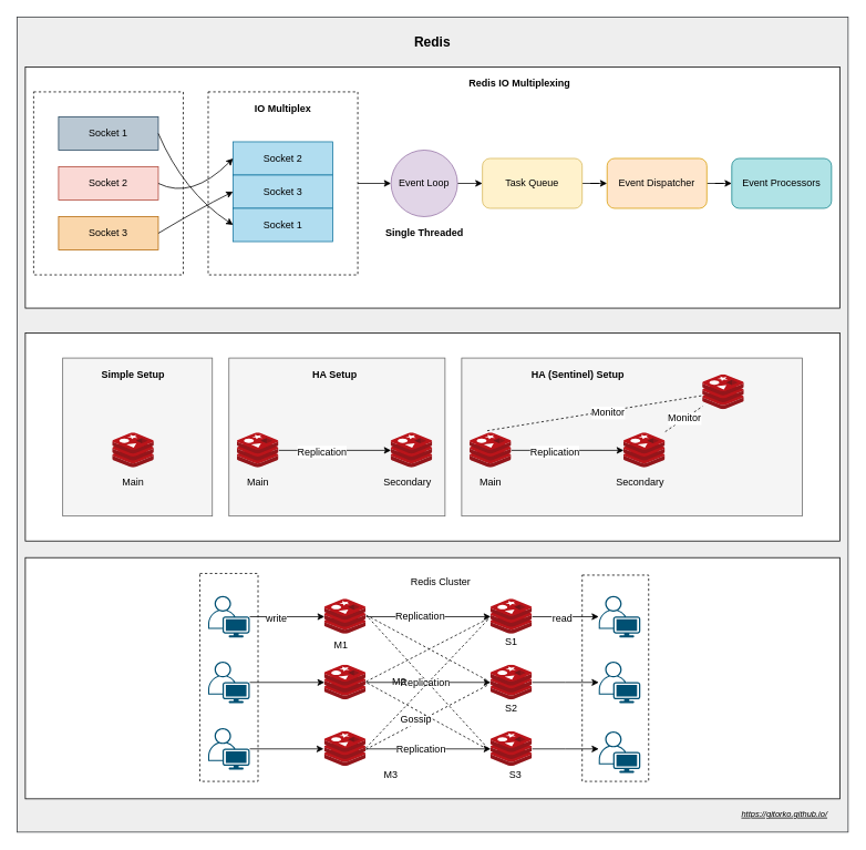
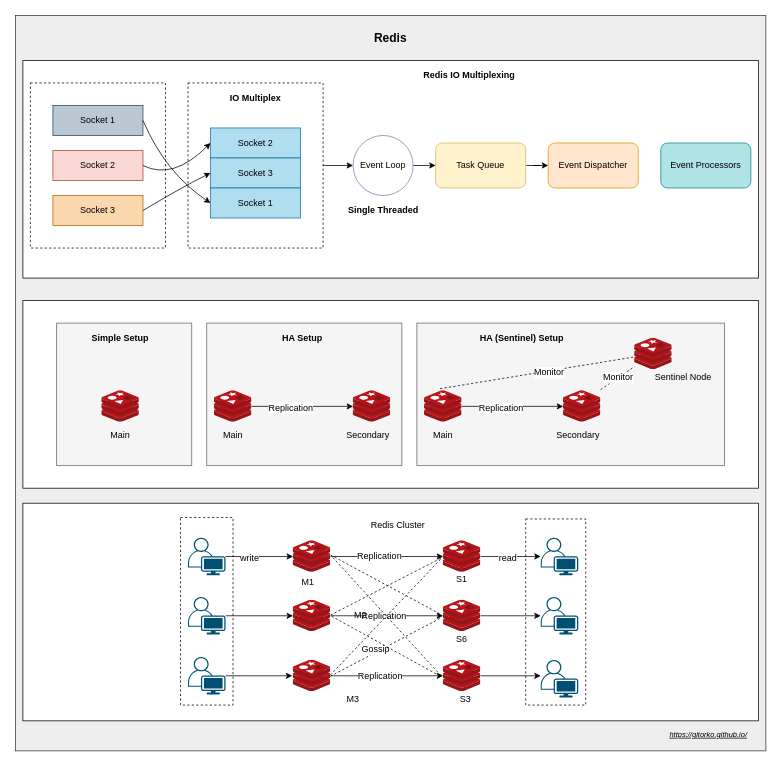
  <mxCell id="0" />
  <mxCell id="1" parent="0" />
  <mxCell id="2" value="" style="rounded=0;whiteSpace=wrap;html=1;fillColor=#eeeeee;strokeColor=#36393d;" vertex="1" parent="1"><mxGeometry x="20" y="20" width="1000" height="980" as="geometry" /></mxCell>
  <mxCell id="3" value="" style="rounded=0;whiteSpace=wrap;html=1;fillColor=#ffffff;" vertex="1" parent="1"><mxGeometry x="30" y="670" width="980" height="290" as="geometry" /></mxCell>
  <mxCell id="4" value="" style="rounded=0;whiteSpace=wrap;html=1;fillColor=none;dashed=1;" vertex="1" parent="1"><mxGeometry x="240" y="689" width="70" height="250" as="geometry" /></mxCell>
  <mxCell id="5" value="" style="rounded=0;whiteSpace=wrap;html=1;fillColor=#ffffff;" vertex="1" parent="1"><mxGeometry x="30" y="400" width="980" height="250" as="geometry" /></mxCell>
  <mxCell id="6" value="" style="rounded=0;whiteSpace=wrap;html=1;fillColor=#f5f5f5;strokeColor=#666666;fontColor=#333333;" vertex="1" parent="1"><mxGeometry x="275" y="430" width="260" height="190" as="geometry" /></mxCell>
  <mxCell id="7" value="" style="rounded=0;whiteSpace=wrap;html=1;fillColor=#f5f5f5;strokeColor=#666666;fontColor=#333333;" vertex="1" parent="1"><mxGeometry x="75" y="430" width="180" height="190" as="geometry" /></mxCell>
  <mxCell id="8" value="" style="rounded=0;whiteSpace=wrap;html=1;fillColor=#ffffff;" vertex="1" parent="1"><mxGeometry x="30" y="80" width="980" height="290" as="geometry" /></mxCell>
  <mxCell id="9" value="" style="rounded=0;whiteSpace=wrap;html=1;fillColor=none;dashed=1;" vertex="1" parent="1"><mxGeometry x="40" y="110" width="180" height="220" as="geometry" /></mxCell>
  <mxCell id="10" value="" style="edgeStyle=orthogonalEdgeStyle;rounded=0;orthogonalLoop=1;jettySize=auto;html=1;" edge="1" parent="1" source="11" target="20"><mxGeometry relative="1" as="geometry" /></mxCell>
  <mxCell id="11" value="" style="rounded=0;whiteSpace=wrap;html=1;fillColor=none;dashed=1;" vertex="1" parent="1"><mxGeometry x="250" y="110" width="180" height="220" as="geometry" /></mxCell>
  <mxCell id="12" value="Socket 1" style="rounded=0;whiteSpace=wrap;html=1;fillColor=#bac8d3;strokeColor=#23445d;" vertex="1" parent="1"><mxGeometry x="70" y="140" width="120" height="40" as="geometry" /></mxCell>
  <mxCell id="13" value="Socket 2" style="rounded=0;whiteSpace=wrap;html=1;fillColor=#fad9d5;strokeColor=#ae4132;" vertex="1" parent="1"><mxGeometry x="70" y="200" width="120" height="40" as="geometry" /></mxCell>
  <mxCell id="14" value="Socket 3" style="rounded=0;whiteSpace=wrap;html=1;fillColor=#fad7ac;strokeColor=#b46504;" vertex="1" parent="1"><mxGeometry x="70" y="260" width="120" height="40" as="geometry" /></mxCell>
  <mxCell id="15" value="Socket 2" style="rounded=0;whiteSpace=wrap;html=1;fillColor=#b1ddf0;strokeColor=#10739e;" vertex="1" parent="1"><mxGeometry x="280" y="170" width="120" height="40" as="geometry" /></mxCell>
  <mxCell id="16" value="Socket 3" style="rounded=0;whiteSpace=wrap;html=1;fillColor=#b1ddf0;strokeColor=#10739e;" vertex="1" parent="1"><mxGeometry x="280" y="210" width="120" height="40" as="geometry" /></mxCell>
  <mxCell id="17" value="Socket 1" style="rounded=0;whiteSpace=wrap;html=1;fillColor=#b1ddf0;strokeColor=#10739e;" vertex="1" parent="1"><mxGeometry x="280" y="250" width="120" height="40" as="geometry" /></mxCell>
  <mxCell id="18" value="IO Multiplex" style="text;html=1;strokeColor=none;fillColor=none;align=center;verticalAlign=middle;whiteSpace=wrap;rounded=0;dashed=1;fontStyle=1" vertex="1" parent="1"><mxGeometry x="300" y="120" width="80" height="20" as="geometry" /></mxCell>
  <mxCell id="19" value="" style="edgeStyle=orthogonalEdgeStyle;rounded=0;orthogonalLoop=1;jettySize=auto;html=1;" edge="1" parent="1" source="20"><mxGeometry relative="1" as="geometry"><mxPoint x="580" y="220" as="targetPoint" /></mxGeometry></mxCell>
- <mxCell id="20" value="Event Loop" style="ellipse;whiteSpace=wrap;html=1;aspect=fixed;fillColor=#e1d5e7;strokeColor=#9673a6;" vertex="1" parent="1"><mxGeometry x="470" y="180" width="80" height="80" as="geometry" /></mxCell>
+ <mxCell id="20" value="Event Loop" style="ellipse;whiteSpace=wrap;html=1;aspect=fixed;fillColor=#ffffff;strokeColor=#9673a6;" vertex="1" parent="1"><mxGeometry x="470" y="180" width="80" height="80" as="geometry" /></mxCell>
  <mxCell id="21" value="" style="edgeStyle=orthogonalEdgeStyle;rounded=0;orthogonalLoop=1;jettySize=auto;html=1;" edge="1" parent="1" source="22" target="24"><mxGeometry relative="1" as="geometry" /></mxCell>
  <mxCell id="22" value="Task Queue" style="rounded=1;whiteSpace=wrap;html=1;fillColor=#fff2cc;strokeColor=#d6b656;" vertex="1" parent="1"><mxGeometry x="580" y="190" width="120" height="60" as="geometry" /></mxCell>
- <mxCell id="23" value="" style="edgeStyle=orthogonalEdgeStyle;rounded=0;orthogonalLoop=1;jettySize=auto;html=1;" edge="1" parent="1" source="24" target="25"><mxGeometry relative="1" as="geometry" /></mxCell>
  <mxCell id="24" value="Event Dispatcher" style="rounded=1;whiteSpace=wrap;html=1;fillColor=#ffe6cc;strokeColor=#d79b00;" vertex="1" parent="1"><mxGeometry x="730" y="190" width="120" height="60" as="geometry" /></mxCell>
  <mxCell id="25" value="Event Processors" style="rounded=1;whiteSpace=wrap;html=1;fillColor=#b0e3e6;strokeColor=#0e8088;" vertex="1" parent="1"><mxGeometry x="880" y="190" width="120" height="60" as="geometry" /></mxCell>
  <mxCell id="26" value="" style="curved=1;endArrow=classic;html=1;exitX=1;exitY=0.5;exitDx=0;exitDy=0;entryX=0;entryY=0.5;entryDx=0;entryDy=0;" edge="1" parent="1" source="12" target="17"><mxGeometry width="50" height="50" relative="1" as="geometry"><mxPoint x="270" y="390" as="sourcePoint" /><mxPoint x="90" y="350" as="targetPoint" /><Array as="points"><mxPoint x="220" y="230" /></Array></mxGeometry></mxCell>
  <mxCell id="27" value="" style="curved=1;endArrow=classic;html=1;exitX=1;exitY=0.5;exitDx=0;exitDy=0;entryX=0;entryY=0.5;entryDx=0;entryDy=0;" edge="1" parent="1" source="13" target="15"><mxGeometry width="50" height="50" relative="1" as="geometry"><mxPoint x="210" y="180" as="sourcePoint" /><mxPoint x="290" y="300" as="targetPoint" /><Array as="points"><mxPoint x="230" y="240" /></Array></mxGeometry></mxCell>
  <mxCell id="28" value="" style="curved=1;endArrow=classic;html=1;exitX=1;exitY=0.5;exitDx=0;exitDy=0;entryX=0;entryY=0.5;entryDx=0;entryDy=0;" edge="1" parent="1" source="14" target="16"><mxGeometry width="50" height="50" relative="1" as="geometry"><mxPoint x="220" y="190" as="sourcePoint" /><mxPoint x="300" y="310" as="targetPoint" /><Array as="points"><mxPoint x="240" y="250" /></Array></mxGeometry></mxCell>
  <mxCell id="29" value="Single Threaded" style="text;html=1;align=center;verticalAlign=middle;resizable=0;points=[];autosize=1;fontStyle=1" vertex="1" parent="1"><mxGeometry x="455" y="270" width="110" height="20" as="geometry" /></mxCell>
  <mxCell id="30" value="Redis IO Multiplexing" style="text;html=1;strokeColor=none;fillColor=none;align=center;verticalAlign=middle;whiteSpace=wrap;rounded=0;fontStyle=1" vertex="1" parent="1"><mxGeometry x="510" y="90" width="230" height="20" as="geometry" /></mxCell>
  <mxCell id="31" value="" style="aspect=fixed;html=1;points=[];align=center;image;fontSize=12;image=img/lib/mscae/Cache_Redis_Product.svg;fillColor=#ffffff;" vertex="1" parent="1"><mxGeometry x="135" y="520" width="50" height="42" as="geometry" /></mxCell>
  <mxCell id="32" value="" style="edgeStyle=orthogonalEdgeStyle;rounded=0;orthogonalLoop=1;jettySize=auto;html=1;" edge="1" parent="1" source="34" target="35"><mxGeometry relative="1" as="geometry" /></mxCell>
  <mxCell id="33" value="Replication" style="text;html=1;align=center;verticalAlign=middle;resizable=0;points=[];labelBackgroundColor=#ffffff;" vertex="1" connectable="0" parent="32"><mxGeometry x="-0.246" y="-1" relative="1" as="geometry"><mxPoint as="offset" /></mxGeometry></mxCell>
  <mxCell id="34" value="" style="aspect=fixed;html=1;points=[];align=center;image;fontSize=12;image=img/lib/mscae/Cache_Redis_Product.svg;fillColor=#ffffff;" vertex="1" parent="1"><mxGeometry x="285" y="520" width="50" height="42" as="geometry" /></mxCell>
  <mxCell id="35" value="" style="aspect=fixed;html=1;points=[];align=center;image;fontSize=12;image=img/lib/mscae/Cache_Redis_Product.svg;fillColor=#ffffff;" vertex="1" parent="1"><mxGeometry x="470" y="520" width="50" height="42" as="geometry" /></mxCell>
  <mxCell id="36" value="Simple Setup" style="text;html=1;strokeColor=none;fillColor=none;align=center;verticalAlign=middle;whiteSpace=wrap;rounded=0;fontStyle=1" vertex="1" parent="1"><mxGeometry x="120" y="440" width="80" height="20" as="geometry" /></mxCell>
  <mxCell id="37" value="Main" style="text;html=1;strokeColor=none;fillColor=none;align=center;verticalAlign=middle;whiteSpace=wrap;rounded=0;" vertex="1" parent="1"><mxGeometry x="140" y="570" width="40" height="20" as="geometry" /></mxCell>
  <mxCell id="38" value="HA Setup" style="text;html=1;strokeColor=none;fillColor=none;align=center;verticalAlign=middle;whiteSpace=wrap;rounded=0;fontStyle=1" vertex="1" parent="1"><mxGeometry x="365" y="440" width="75" height="20" as="geometry" /></mxCell>
  <mxCell id="39" value="Main" style="text;html=1;strokeColor=none;fillColor=none;align=center;verticalAlign=middle;whiteSpace=wrap;rounded=0;" vertex="1" parent="1"><mxGeometry x="290" y="570" width="40" height="20" as="geometry" /></mxCell>
  <mxCell id="40" value="Secondary" style="text;html=1;strokeColor=none;fillColor=none;align=center;verticalAlign=middle;whiteSpace=wrap;rounded=0;" vertex="1" parent="1"><mxGeometry x="470" y="570" width="40" height="20" as="geometry" /></mxCell>
  <mxCell id="41" value="" style="rounded=0;whiteSpace=wrap;html=1;fillColor=#f5f5f5;strokeColor=#666666;fontColor=#333333;" vertex="1" parent="1"><mxGeometry x="555" y="430" width="410" height="190" as="geometry" /></mxCell>
  <mxCell id="42" value="" style="edgeStyle=orthogonalEdgeStyle;rounded=0;orthogonalLoop=1;jettySize=auto;html=1;" edge="1" parent="1" source="44" target="45"><mxGeometry relative="1" as="geometry" /></mxCell>
  <mxCell id="43" value="Replication" style="text;html=1;align=center;verticalAlign=middle;resizable=0;points=[];labelBackgroundColor=#ffffff;" vertex="1" connectable="0" parent="42"><mxGeometry x="-0.246" y="-1" relative="1" as="geometry"><mxPoint as="offset" /></mxGeometry></mxCell>
  <mxCell id="44" value="" style="aspect=fixed;html=1;points=[];align=center;image;fontSize=12;image=img/lib/mscae/Cache_Redis_Product.svg;fillColor=#ffffff;" vertex="1" parent="1"><mxGeometry x="565" y="520" width="50" height="42" as="geometry" /></mxCell>
  <mxCell id="45" value="" style="aspect=fixed;html=1;points=[];align=center;image;fontSize=12;image=img/lib/mscae/Cache_Redis_Product.svg;fillColor=#ffffff;" vertex="1" parent="1"><mxGeometry x="750" y="520" width="50" height="42" as="geometry" /></mxCell>
  <mxCell id="46" value="HA (Sentinel) Setup" style="text;html=1;strokeColor=none;fillColor=none;align=center;verticalAlign=middle;whiteSpace=wrap;rounded=0;fontStyle=1" vertex="1" parent="1"><mxGeometry x="635" y="440" width="120" height="20" as="geometry" /></mxCell>
  <mxCell id="47" value="Main" style="text;html=1;strokeColor=none;fillColor=none;align=center;verticalAlign=middle;whiteSpace=wrap;rounded=0;" vertex="1" parent="1"><mxGeometry x="570" y="570" width="40" height="20" as="geometry" /></mxCell>
  <mxCell id="48" value="Secondary" style="text;html=1;strokeColor=none;fillColor=none;align=center;verticalAlign=middle;whiteSpace=wrap;rounded=0;" vertex="1" parent="1"><mxGeometry x="750" y="570" width="40" height="20" as="geometry" /></mxCell>
  <mxCell id="49" value="" style="aspect=fixed;html=1;points=[];align=center;image;fontSize=12;image=img/lib/mscae/Cache_Redis_Product.svg;fillColor=#ffffff;" vertex="1" parent="1"><mxGeometry x="845" y="450" width="50" height="42" as="geometry" /></mxCell>
  <mxCell id="50" value="" style="endArrow=none;dashed=1;html=1;exitX=0.998;exitY=-0.034;exitDx=0;exitDy=0;exitPerimeter=0;" edge="1" parent="1" source="45" target="49"><mxGeometry width="50" height="50" relative="1" as="geometry"><mxPoint x="45" y="690" as="sourcePoint" /><mxPoint x="95" y="640" as="targetPoint" /></mxGeometry></mxCell>
  <mxCell id="51" value="Monitor" style="text;html=1;align=center;verticalAlign=middle;resizable=0;points=[];labelBackgroundColor=#ffffff;" vertex="1" connectable="0" parent="50"><mxGeometry x="0.017" y="1" relative="1" as="geometry"><mxPoint as="offset" /></mxGeometry></mxCell>
  <mxCell id="52" value="" style="endArrow=none;dashed=1;html=1;exitX=0.415;exitY=-0.062;exitDx=0;exitDy=0;exitPerimeter=0;" edge="1" parent="1" source="44" target="49"><mxGeometry width="50" height="50" relative="1" as="geometry"><mxPoint x="809.9" y="528.572" as="sourcePoint" /><mxPoint x="855" y="497.966" as="targetPoint" /></mxGeometry></mxCell>
  <mxCell id="53" value="Monitor" style="text;html=1;align=center;verticalAlign=middle;resizable=0;points=[];labelBackgroundColor=#ffffff;" vertex="1" connectable="0" parent="52"><mxGeometry x="0.113" y="-2" relative="1" as="geometry"><mxPoint as="offset" /></mxGeometry></mxCell>
+ <mxCell id="54" value="Sentinel Node" style="text;html=1;strokeColor=none;fillColor=none;align=center;verticalAlign=middle;whiteSpace=wrap;rounded=0;" vertex="1" parent="1"><mxGeometry x="865" y="492" width="90" height="20" as="geometry" /></mxCell>
  <mxCell id="55" value="" style="edgeStyle=orthogonalEdgeStyle;rounded=0;orthogonalLoop=1;jettySize=auto;html=1;" edge="1" parent="1" source="57" target="60"><mxGeometry relative="1" as="geometry" /></mxCell>
  <mxCell id="56" value="Replication" style="text;html=1;align=center;verticalAlign=middle;resizable=0;points=[];labelBackgroundColor=#ffffff;" vertex="1" connectable="0" parent="55"><mxGeometry x="-0.143" y="1" relative="1" as="geometry"><mxPoint as="offset" /></mxGeometry></mxCell>
  <mxCell id="57" value="" style="aspect=fixed;html=1;points=[];align=center;image;fontSize=12;image=img/lib/mscae/Cache_Redis_Product.svg;fillColor=#ffffff;" vertex="1" parent="1"><mxGeometry x="390" y="720" width="50" height="42" as="geometry" /></mxCell>
  <mxCell id="58" value="" style="edgeStyle=orthogonalEdgeStyle;rounded=0;orthogonalLoop=1;jettySize=auto;html=1;" edge="1" parent="1" source="60"><mxGeometry relative="1" as="geometry"><mxPoint x="720" y="741" as="targetPoint" /></mxGeometry></mxCell>
  <mxCell id="59" value="read" style="text;html=1;align=center;verticalAlign=middle;resizable=0;points=[];labelBackgroundColor=#ffffff;" vertex="1" connectable="0" parent="58"><mxGeometry x="-0.125" y="-2" relative="1" as="geometry"><mxPoint as="offset" /></mxGeometry></mxCell>
  <mxCell id="60" value="" style="aspect=fixed;html=1;points=[];align=center;image;fontSize=12;image=img/lib/mscae/Cache_Redis_Product.svg;fillColor=#ffffff;" vertex="1" parent="1"><mxGeometry x="590" y="720" width="50" height="42" as="geometry" /></mxCell>
  <mxCell id="61" style="edgeStyle=orthogonalEdgeStyle;rounded=0;orthogonalLoop=1;jettySize=auto;html=1;" edge="1" parent="1" source="63" target="57"><mxGeometry relative="1" as="geometry" /></mxCell>
  <mxCell id="62" value="write" style="text;html=1;align=center;verticalAlign=middle;resizable=0;points=[];labelBackgroundColor=#ffffff;" vertex="1" connectable="0" parent="61"><mxGeometry x="-0.311" y="-1" relative="1" as="geometry"><mxPoint as="offset" /></mxGeometry></mxCell>
  <mxCell id="63" value="" style="points=[[0.35,0,0],[0.98,0.51,0],[1,0.71,0],[0.67,1,0],[0,0.795,0],[0,0.65,0]];verticalLabelPosition=bottom;html=1;verticalAlign=top;aspect=fixed;align=center;pointerEvents=1;shape=mxgraph.cisco19.user;fillColor=#005073;strokeColor=none;" vertex="1" parent="1"><mxGeometry x="250" y="716" width="50" height="50" as="geometry" /></mxCell>
  <mxCell id="64" value="" style="edgeStyle=orthogonalEdgeStyle;rounded=0;orthogonalLoop=1;jettySize=auto;html=1;" edge="1" parent="1" source="66" target="68"><mxGeometry relative="1" as="geometry" /></mxCell>
  <mxCell id="65" value="Replication" style="text;html=1;align=center;verticalAlign=middle;resizable=0;points=[];labelBackgroundColor=#ffffff;" vertex="1" connectable="0" parent="64"><mxGeometry x="-0.064" relative="1" as="geometry"><mxPoint as="offset" /></mxGeometry></mxCell>
  <mxCell id="66" value="" style="aspect=fixed;html=1;points=[];align=center;image;fontSize=12;image=img/lib/mscae/Cache_Redis_Product.svg;fillColor=#ffffff;" vertex="1" parent="1"><mxGeometry x="390" y="799" width="50" height="42" as="geometry" /></mxCell>
  <mxCell id="67" value="" style="edgeStyle=orthogonalEdgeStyle;rounded=0;orthogonalLoop=1;jettySize=auto;html=1;" edge="1" parent="1" source="68"><mxGeometry relative="1" as="geometry"><mxPoint x="720" y="820" as="targetPoint" /></mxGeometry></mxCell>
  <mxCell id="68" value="" style="aspect=fixed;html=1;points=[];align=center;image;fontSize=12;image=img/lib/mscae/Cache_Redis_Product.svg;fillColor=#ffffff;" vertex="1" parent="1"><mxGeometry x="590" y="799" width="50" height="42" as="geometry" /></mxCell>
  <mxCell id="69" value="" style="edgeStyle=orthogonalEdgeStyle;rounded=0;orthogonalLoop=1;jettySize=auto;html=1;" edge="1" parent="1" source="71" target="73"><mxGeometry relative="1" as="geometry" /></mxCell>
  <mxCell id="70" value="Replication" style="text;html=1;align=center;verticalAlign=middle;resizable=0;points=[];labelBackgroundColor=#ffffff;" vertex="1" connectable="0" parent="69"><mxGeometry x="-0.127" relative="1" as="geometry"><mxPoint as="offset" /></mxGeometry></mxCell>
  <mxCell id="71" value="" style="aspect=fixed;html=1;points=[];align=center;image;fontSize=12;image=img/lib/mscae/Cache_Redis_Product.svg;fillColor=#ffffff;" vertex="1" parent="1"><mxGeometry x="390" y="879" width="50" height="42" as="geometry" /></mxCell>
  <mxCell id="72" value="" style="edgeStyle=orthogonalEdgeStyle;rounded=0;orthogonalLoop=1;jettySize=auto;html=1;" edge="1" parent="1" source="73"><mxGeometry relative="1" as="geometry"><mxPoint x="720" y="900" as="targetPoint" /></mxGeometry></mxCell>
  <mxCell id="73" value="" style="aspect=fixed;html=1;points=[];align=center;image;fontSize=12;image=img/lib/mscae/Cache_Redis_Product.svg;fillColor=#ffffff;" vertex="1" parent="1"><mxGeometry x="590" y="879" width="50" height="42" as="geometry" /></mxCell>
  <mxCell id="74" style="edgeStyle=orthogonalEdgeStyle;rounded=0;orthogonalLoop=1;jettySize=auto;html=1;" edge="1" parent="1" source="75" target="66"><mxGeometry relative="1" as="geometry" /></mxCell>
  <mxCell id="75" value="" style="points=[[0.35,0,0],[0.98,0.51,0],[1,0.71,0],[0.67,1,0],[0,0.795,0],[0,0.65,0]];verticalLabelPosition=bottom;html=1;verticalAlign=top;aspect=fixed;align=center;pointerEvents=1;shape=mxgraph.cisco19.user;fillColor=#005073;strokeColor=none;" vertex="1" parent="1"><mxGeometry x="250" y="795" width="50" height="50" as="geometry" /></mxCell>
  <mxCell id="76" style="edgeStyle=orthogonalEdgeStyle;rounded=0;orthogonalLoop=1;jettySize=auto;html=1;entryX=-0.02;entryY=0.499;entryDx=0;entryDy=0;entryPerimeter=0;" edge="1" parent="1" source="77" target="71"><mxGeometry relative="1" as="geometry" /></mxCell>
  <mxCell id="77" value="" style="points=[[0.35,0,0],[0.98,0.51,0],[1,0.71,0],[0.67,1,0],[0,0.795,0],[0,0.65,0]];verticalLabelPosition=bottom;html=1;verticalAlign=top;aspect=fixed;align=center;pointerEvents=1;shape=mxgraph.cisco19.user;fillColor=#005073;strokeColor=none;" vertex="1" parent="1"><mxGeometry x="250" y="875" width="50" height="50" as="geometry" /></mxCell>
  <mxCell id="78" value="M1" style="text;html=1;strokeColor=none;fillColor=none;align=center;verticalAlign=middle;whiteSpace=wrap;rounded=0;" vertex="1" parent="1"><mxGeometry x="390" y="766" width="40" height="20" as="geometry" /></mxCell>
  <mxCell id="79" value="M2" style="text;html=1;strokeColor=none;fillColor=none;align=center;verticalAlign=middle;whiteSpace=wrap;rounded=0;" vertex="1" parent="1"><mxGeometry x="460" y="810" width="40" height="20" as="geometry" /></mxCell>
  <mxCell id="80" value="M3" style="text;html=1;strokeColor=none;fillColor=none;align=center;verticalAlign=middle;whiteSpace=wrap;rounded=0;" vertex="1" parent="1"><mxGeometry x="450" y="921" width="40" height="20" as="geometry" /></mxCell>
  <mxCell id="81" value="S3" style="text;html=1;strokeColor=none;fillColor=none;align=center;verticalAlign=middle;whiteSpace=wrap;rounded=0;" vertex="1" parent="1"><mxGeometry x="600" y="921" width="40" height="20" as="geometry" /></mxCell>
- <mxCell id="82" value="S2" style="text;html=1;strokeColor=none;fillColor=none;align=center;verticalAlign=middle;whiteSpace=wrap;rounded=0;" vertex="1" parent="1"><mxGeometry x="595" y="841" width="40" height="20" as="geometry" /></mxCell>
+ <mxCell id="82" value="S6" style="text;html=1;strokeColor=none;fillColor=none;align=center;verticalAlign=middle;whiteSpace=wrap;rounded=0;" vertex="1" parent="1"><mxGeometry x="595" y="841" width="40" height="20" as="geometry" /></mxCell>
  <mxCell id="83" value="S1" style="text;html=1;strokeColor=none;fillColor=none;align=center;verticalAlign=middle;whiteSpace=wrap;rounded=0;" vertex="1" parent="1"><mxGeometry x="595" y="762" width="40" height="20" as="geometry" /></mxCell>
  <mxCell id="84" value="" style="endArrow=none;dashed=1;html=1;exitX=0.993;exitY=0.516;exitDx=0;exitDy=0;exitPerimeter=0;entryX=-0.04;entryY=0.556;entryDx=0;entryDy=0;entryPerimeter=0;" edge="1" parent="1" source="71" target="68"><mxGeometry width="50" height="50" relative="1" as="geometry"><mxPoint x="470" y="899" as="sourcePoint" /><mxPoint x="520" y="849" as="targetPoint" /></mxGeometry></mxCell>
  <mxCell id="85" value="Gossip" style="text;html=1;align=center;verticalAlign=middle;resizable=0;points=[];labelBackgroundColor=#ffffff;" vertex="1" connectable="0" parent="84"><mxGeometry x="-0.467" y="-3" relative="1" as="geometry"><mxPoint x="19.15" y="-17.32" as="offset" /></mxGeometry></mxCell>
  <mxCell id="86" value="" style="endArrow=none;dashed=1;html=1;exitX=0.993;exitY=0.476;exitDx=0;exitDy=0;exitPerimeter=0;entryX=-0.04;entryY=0.552;entryDx=0;entryDy=0;entryPerimeter=0;" edge="1" parent="1" source="71" target="60"><mxGeometry width="50" height="50" relative="1" as="geometry"><mxPoint x="449.65" y="910.672" as="sourcePoint" /><mxPoint x="598" y="832.352" as="targetPoint" /></mxGeometry></mxCell>
  <mxCell id="87" value="" style="endArrow=none;dashed=1;html=1;exitX=1.027;exitY=0.516;exitDx=0;exitDy=0;exitPerimeter=0;entryX=-0.04;entryY=0.536;entryDx=0;entryDy=0;entryPerimeter=0;" edge="1" parent="1" source="66" target="73"><mxGeometry width="50" height="50" relative="1" as="geometry"><mxPoint x="545" y="969" as="sourcePoint" /><mxPoint x="595" y="919" as="targetPoint" /></mxGeometry></mxCell>
  <mxCell id="88" value="" style="endArrow=none;dashed=1;html=1;entryX=-0.023;entryY=0.532;entryDx=0;entryDy=0;entryPerimeter=0;" edge="1" parent="1" target="60"><mxGeometry width="50" height="50" relative="1" as="geometry"><mxPoint x="440" y="819" as="sourcePoint" /><mxPoint x="598" y="911.512" as="targetPoint" /></mxGeometry></mxCell>
  <mxCell id="89" value="" style="endArrow=none;dashed=1;html=1;exitX=1.06;exitY=0.532;exitDx=0;exitDy=0;exitPerimeter=0;entryX=-0.073;entryY=0.476;entryDx=0;entryDy=0;entryPerimeter=0;" edge="1" parent="1" source="57" target="73"><mxGeometry width="50" height="50" relative="1" as="geometry"><mxPoint x="461.35" y="840.672" as="sourcePoint" /><mxPoint x="608" y="921.512" as="targetPoint" /></mxGeometry></mxCell>
  <mxCell id="90" value="" style="endArrow=none;dashed=1;html=1;entryX=-0.09;entryY=0.437;entryDx=0;entryDy=0;entryPerimeter=0;" edge="1" parent="1" target="68"><mxGeometry width="50" height="50" relative="1" as="geometry"><mxPoint x="440" y="739" as="sourcePoint" /><mxPoint x="618" y="931.512" as="targetPoint" /></mxGeometry></mxCell>
  <mxCell id="91" value="" style="points=[[0.35,0,0],[0.98,0.51,0],[1,0.71,0],[0.67,1,0],[0,0.795,0],[0,0.65,0]];verticalLabelPosition=bottom;html=1;verticalAlign=top;aspect=fixed;align=center;pointerEvents=1;shape=mxgraph.cisco19.user;fillColor=#005073;strokeColor=none;" vertex="1" parent="1"><mxGeometry x="720" y="716" width="50" height="50" as="geometry" /></mxCell>
  <mxCell id="92" value="" style="points=[[0.35,0,0],[0.98,0.51,0],[1,0.71,0],[0.67,1,0],[0,0.795,0],[0,0.65,0]];verticalLabelPosition=bottom;html=1;verticalAlign=top;aspect=fixed;align=center;pointerEvents=1;shape=mxgraph.cisco19.user;fillColor=#005073;strokeColor=none;" vertex="1" parent="1"><mxGeometry x="720" y="795" width="50" height="50" as="geometry" /></mxCell>
  <mxCell id="93" value="" style="points=[[0.35,0,0],[0.98,0.51,0],[1,0.71,0],[0.67,1,0],[0,0.795,0],[0,0.65,0]];verticalLabelPosition=bottom;html=1;verticalAlign=top;aspect=fixed;align=center;pointerEvents=1;shape=mxgraph.cisco19.user;fillColor=#005073;strokeColor=none;" vertex="1" parent="1"><mxGeometry x="720" y="879" width="50" height="50" as="geometry" /></mxCell>
  <mxCell id="94" value="" style="rounded=0;whiteSpace=wrap;html=1;fillColor=none;dashed=1;" vertex="1" parent="1"><mxGeometry x="700" y="691" width="80" height="248" as="geometry" /></mxCell>
  <mxCell id="95" value="Redis Cluster" style="text;html=1;strokeColor=none;fillColor=none;align=center;verticalAlign=middle;whiteSpace=wrap;rounded=0;" vertex="1" parent="1"><mxGeometry x="480" y="689" width="100" height="20" as="geometry" /></mxCell>
  <mxCell id="96" value="Redis" style="text;html=1;strokeColor=none;fillColor=none;align=center;verticalAlign=middle;whiteSpace=wrap;rounded=0;fontStyle=1;fontSize=16;" vertex="1" parent="1"><mxGeometry x="500" y="40" width="40" height="20" as="geometry" /></mxCell>
  <mxCell id="97" value="&lt;font style=&quot;font-size: 10px&quot;&gt;&lt;i&gt;&lt;u&gt;https://gitorko.github.io/&lt;/u&gt;&lt;/i&gt;&lt;/font&gt;" style="text;html=1;fontSize=16;" vertex="1" parent="1"><mxGeometry x="890" y="960" width="120" height="30" as="geometry" /></mxCell>
